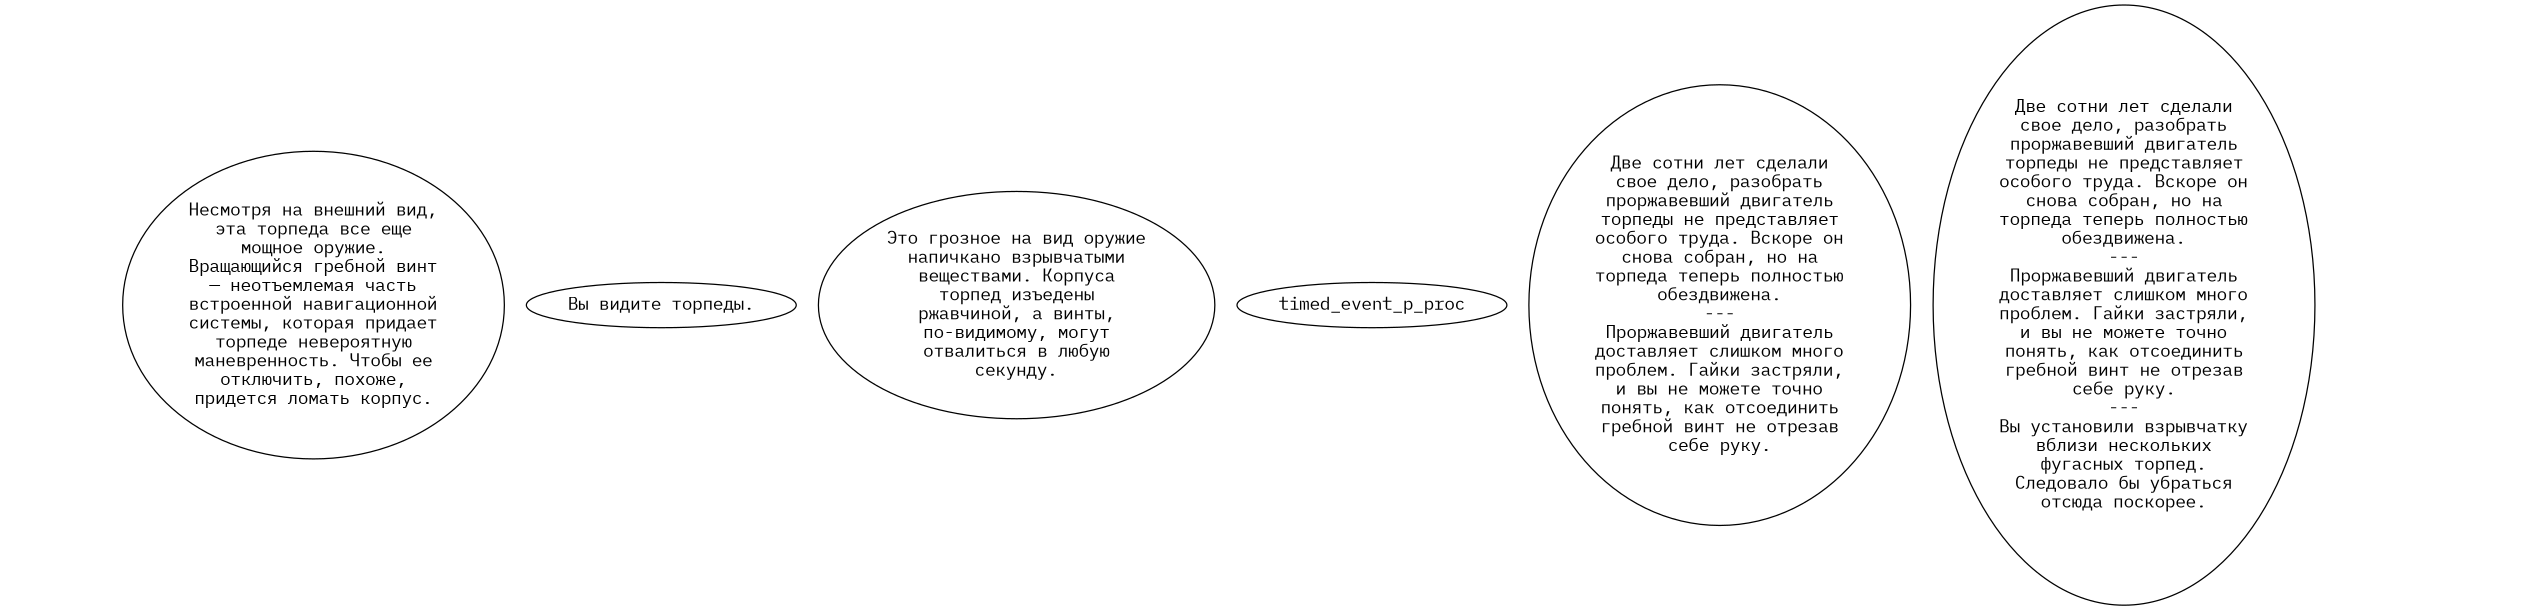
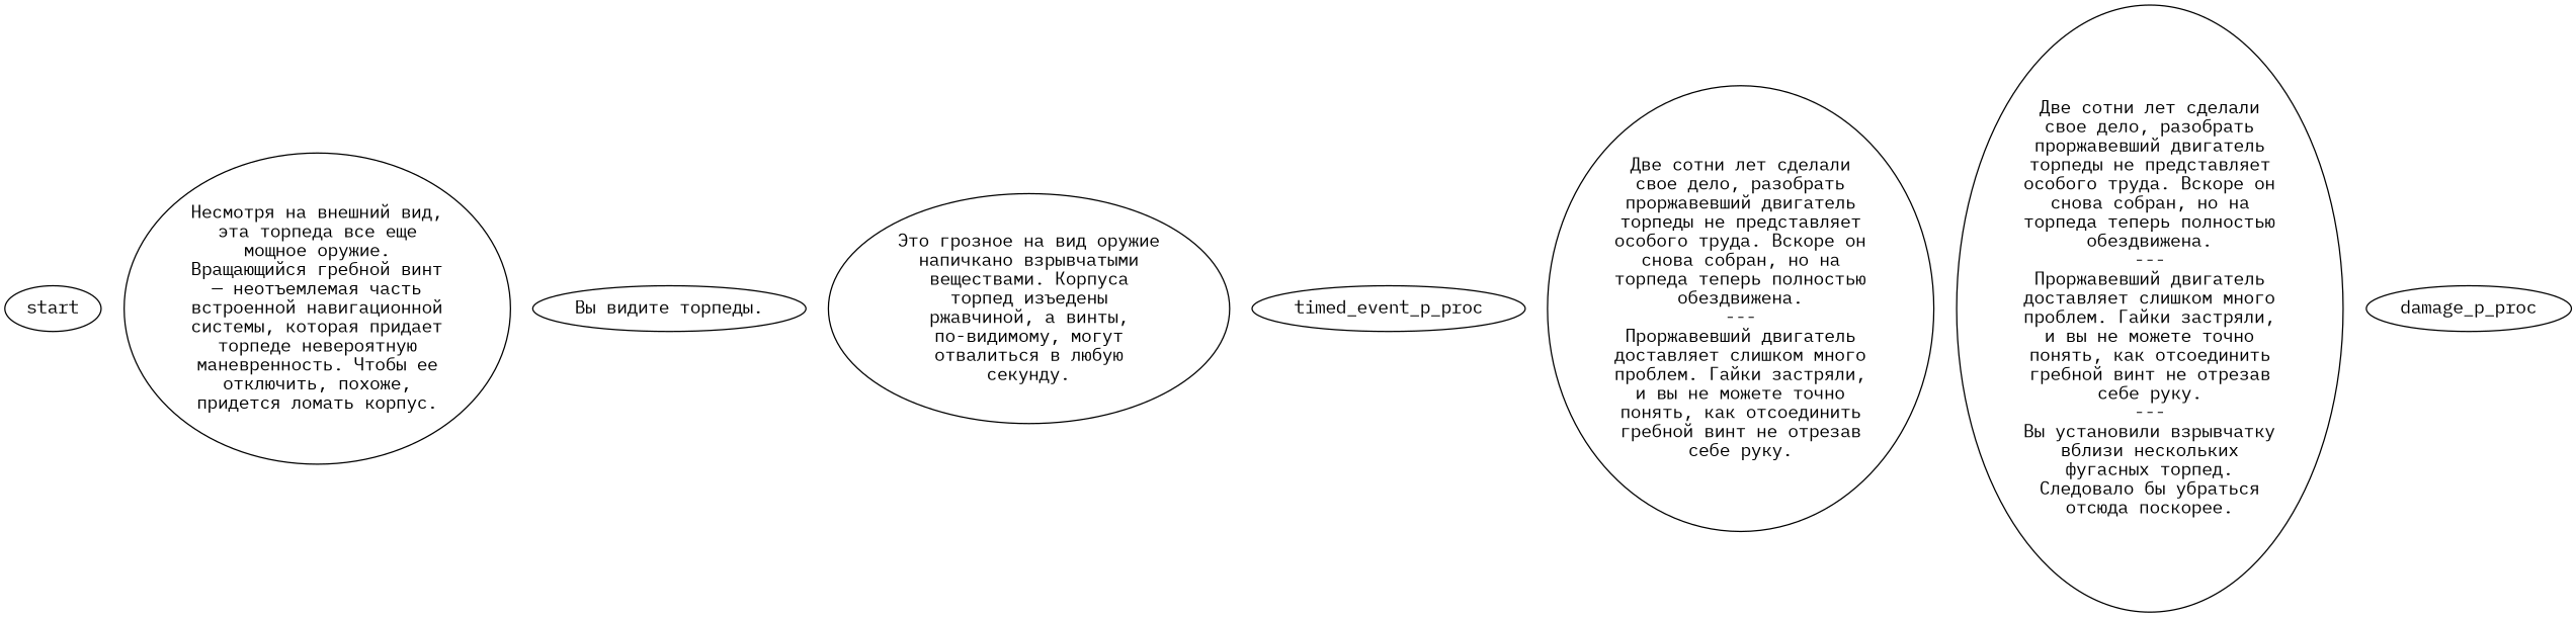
  digraph {
    fontname="IBM Plex Mono"
    node [color="#000000" fillcolor="#FFFFFF" style=filled fontname="IBM Plex Mono"]
+   start
    n2 [label="Несмотря на внешний вид,\nэта торпеда все еще\nмощное оружие.\nВращающийся гребной винт\n— неотъемлемая часть\nвстроенной навигационной\nсистемы, которая придает\nторпеде невероятную\nманевренность. Чтобы ее\nотключить, похоже,\nпридется ломать корпус."]
    n3 [label="Вы видите торпеды."]
    n4 [label="Это грозное на вид оружие\nнапичкано взрывчатыми\nвеществами. Корпуса\nторпед изъедены\nржавчиной, а винты,\nпо-видимому, могут\nотвалиться в любую\nсекунду."]
    timed_event_p_proc
    n6 [label="Две сотни лет сделали\nсвое дело, разобрать\nпроржавевший двигатель\nторпеды не представляет\nособого труда. Вскоре он\nснова собран, но на\nторпеда теперь полностью\nобездвижена.\n---\nПроржавевший двигатель\nдоставляет слишком много\nпроблем. Гайки застряли,\nи вы не можете точно\nпонять, как отсоединить\nгребной винт не отрезав\nсебе руку."]
    n7 [label="Две сотни лет сделали\nсвое дело, разобрать\nпроржавевший двигатель\nторпеды не представляет\nособого труда. Вскоре он\nснова собран, но на\nторпеда теперь полностью\nобездвижена.\n---\nПроржавевший двигатель\nдоставляет слишком много\nпроблем. Гайки застряли,\nи вы не можете точно\nпонять, как отсоединить\nгребной винт не отрезав\nсебе руку.\n---\nВы установили взрывчатку\nвблизи нескольких\nфугасных торпед.\nСледовало бы убраться\nотсюда поскорее."]
+   damage_p_proc
  }
